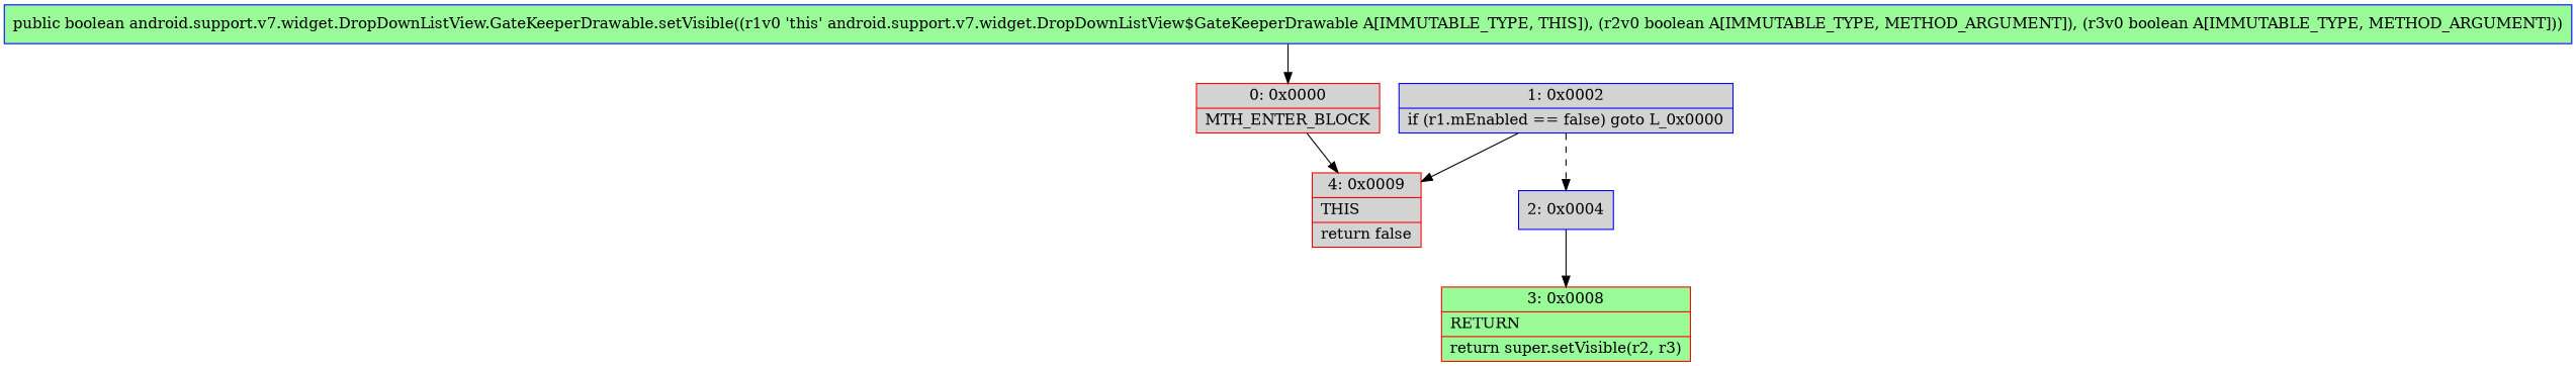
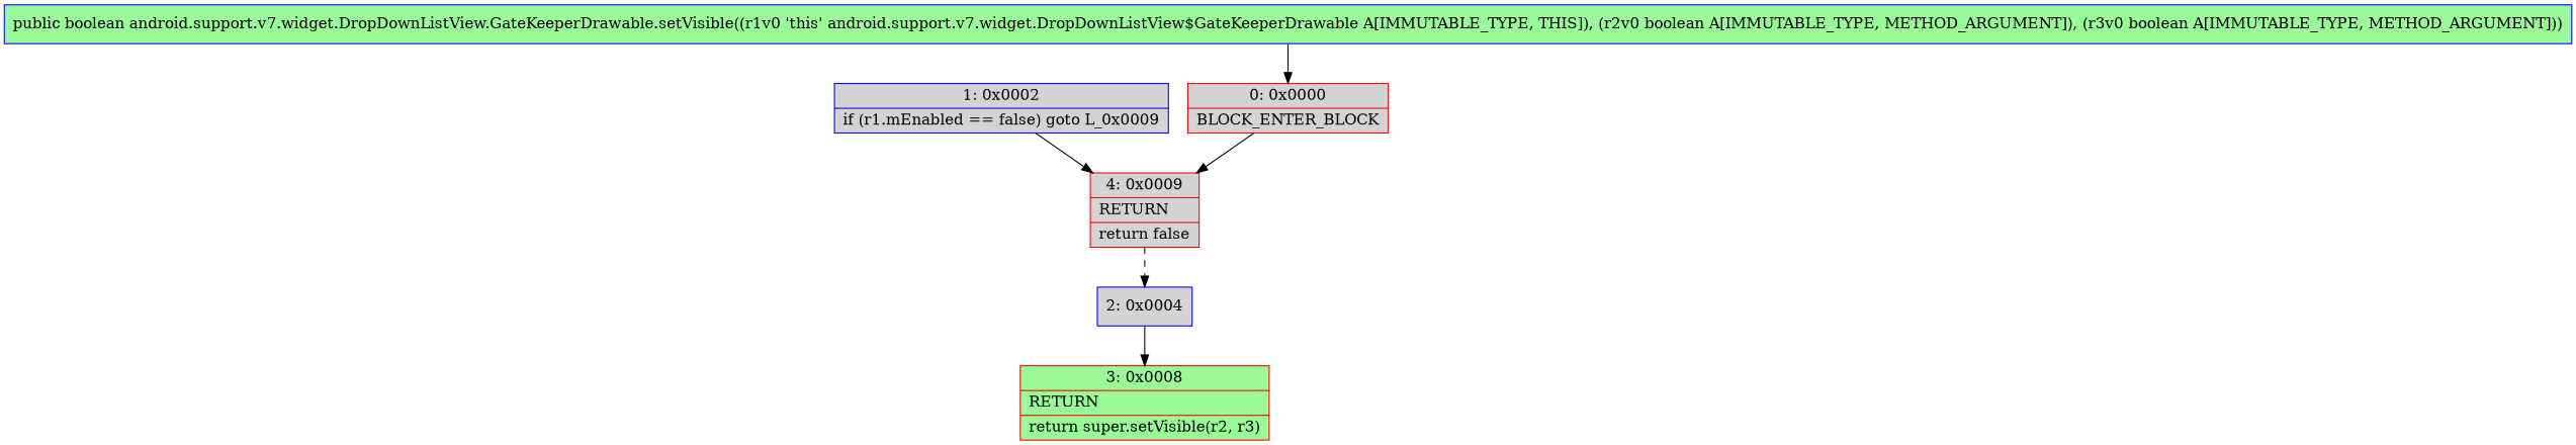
  digraph {
    node [color=red fillcolor=lightgrey shape=record style=filled]
-   n1 [label="{0\:\ 0x0000|MTH_ENTER_BLOCK\l}"]
-   n2 [label="{4\:\ 0x0009|THIS\l|return false\l}"]
-   n3 [color=blue label="{1\:\ 0x0002|if (r1.mEnabled == false) goto L_0x0000\l}"]
+   n1 [label="{0\:\ 0x0000|BLOCK_ENTER_BLOCK\l}"]
+   n2 [label="{4\:\ 0x0009|RETURN\l|return false\l}"]
+   n3 [color=blue label="{1\:\ 0x0002|if (r1.mEnabled == false) goto L_0x0009\l}"]
    n4 [color=blue label="{2\:\ 0x0004}"]
    n5 [fillcolor=palegreen label="{3\:\ 0x0008|RETURN\l|return super.setVisible(r2, r3)\l}"]
    n6 [color=blue fillcolor=palegreen label="{public boolean android.support.v7.widget.DropDownListView.GateKeeperDrawable.setVisible((r1v0 'this' android.support.v7.widget.DropDownListView$GateKeeperDrawable A[IMMUTABLE_TYPE, THIS]), (r2v0 boolean A[IMMUTABLE_TYPE, METHOD_ARGUMENT]), (r3v0 boolean A[IMMUTABLE_TYPE, METHOD_ARGUMENT])) }"]
    n1 -> n2
    n3 -> n2
-   n3 -> n4 [style=dashed]
+   n2 -> n4 [style=dashed]
    n4 -> n5
    n6 -> n1
  }
